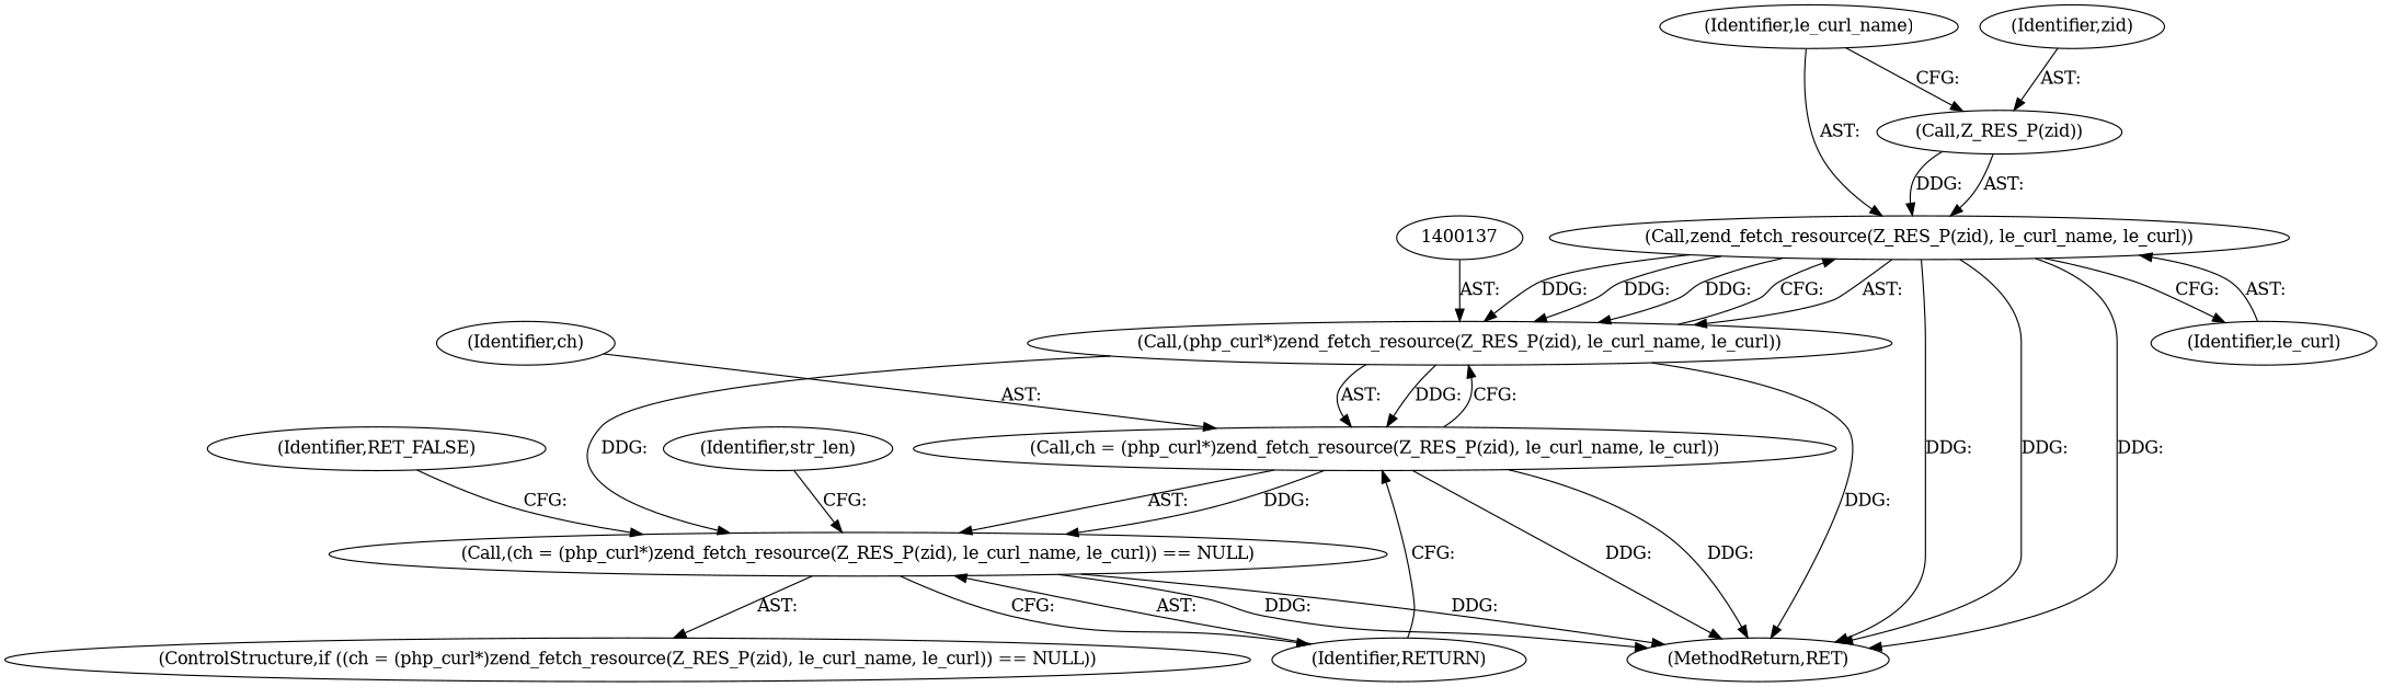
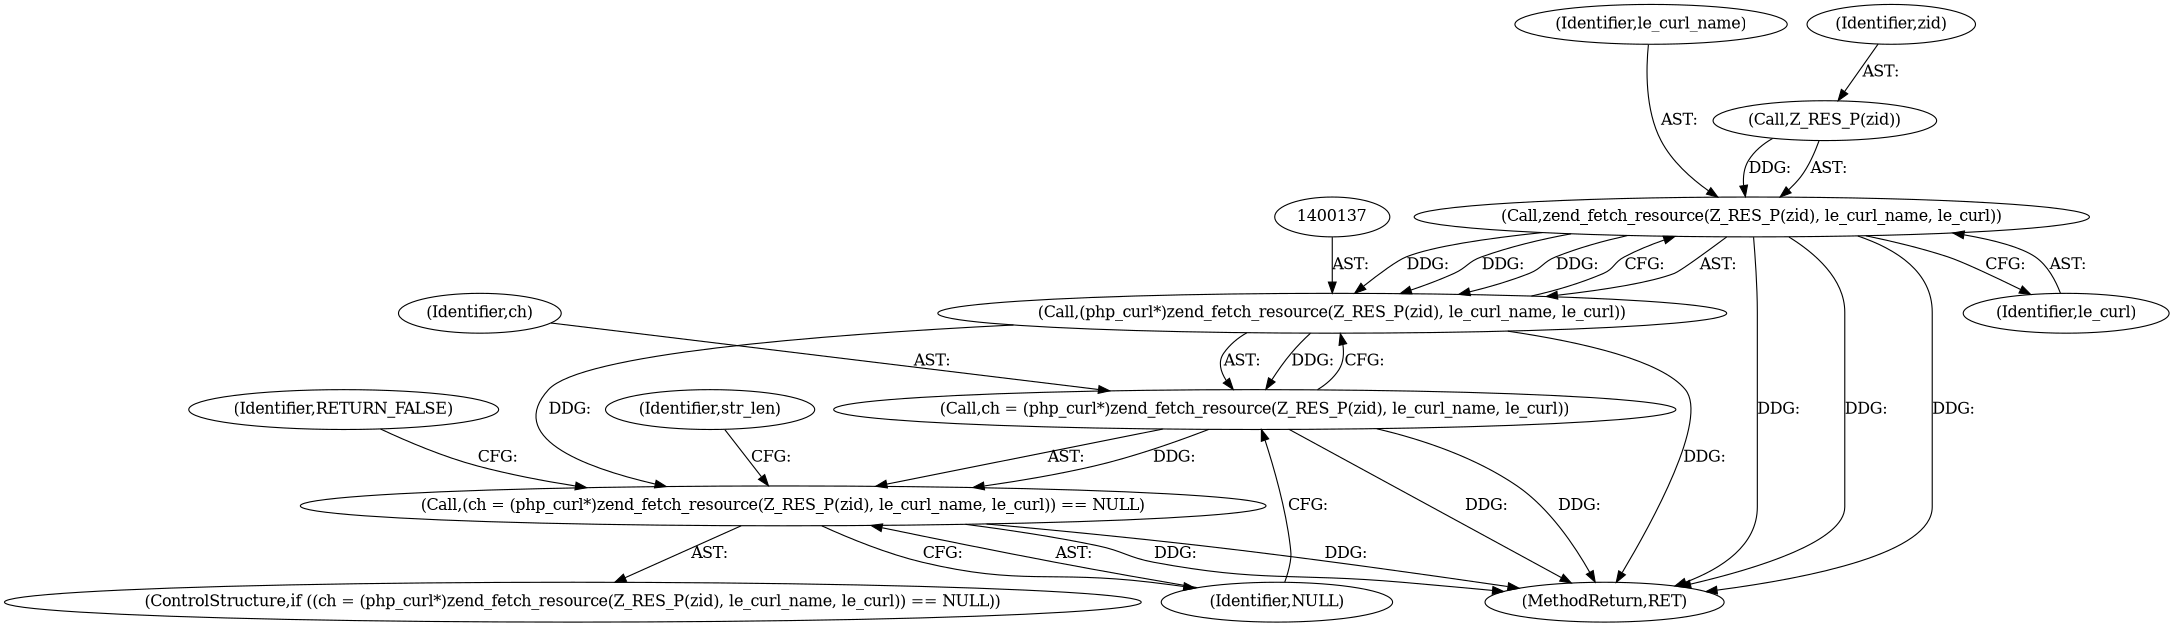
  digraph {
    n1 [label="(Call,Z_RES_P(zid))"]
    n2 [label="(Call,zend_fetch_resource(Z_RES_P(zid), le_curl_name, le_curl))"]
    n3 [label="(MethodReturn,RET)"]
    n4 [label="(Call,(php_curl*)zend_fetch_resource(Z_RES_P(zid), le_curl_name, le_curl))"]
    n5 [label="(Identifier,le_curl)"]
    n6 [label="(Identifier,zid)"]
    n7 [label="(Call,(ch = (php_curl*)zend_fetch_resource(Z_RES_P(zid), le_curl_name, le_curl)) == NULL)"]
    n8 [label="(Call,ch = (php_curl*)zend_fetch_resource(Z_RES_P(zid), le_curl_name, le_curl))"]
    n9 [label="(ControlStructure,if ((ch = (php_curl*)zend_fetch_resource(Z_RES_P(zid), le_curl_name, le_curl)) == NULL))"]
-   n10 [label="(Identifier,RETURN)"]
-   n11 [label="(Identifier,RET_FALSE)"]
+   n10 [label="(Identifier,NULL)"]
+   n11 [label="(Identifier,RETURN_FALSE)"]
    n12 [label="(Identifier,str_len)"]
    n13 [label="(Identifier,ch)"]
    n14 [label="(Identifier,le_curl_name)"]
    n15 [label=1400137]
    n1 -> n2 [label="AST: "]
    n1 -> n2 [label="DDG: "]
    n2 -> n3 [label="DDG: "]
    n2 -> n3 [label="DDG: "]
    n2 -> n3 [label="DDG: "]
    n2 -> n4 [label="AST: "]
    n2 -> n4 [label="DDG: "]
    n2 -> n4 [label="DDG: "]
    n2 -> n4 [label="DDG: "]
    n2 -> n5 [label="CFG: "]
    n4 -> n2 [label="CFG: "]
    n4 -> n3 [label="DDG: "]
    n4 -> n7 [label="DDG: "]
    n4 -> n8 [label="AST: "]
    n4 -> n8 [label="DDG: "]
    n5 -> n2 [label="AST: "]
    n6 -> n1 [label="AST: "]
    n7 -> n3 [label="DDG: "]
    n7 -> n3 [label="DDG: "]
    n7 -> n9 [label="AST: "]
    n7 -> n10 [label="CFG: "]
    n8 -> n3 [label="DDG: "]
    n8 -> n3 [label="DDG: "]
    n8 -> n4 [label="CFG: "]
    n8 -> n7 [label="AST: "]
    n8 -> n7 [label="DDG: "]
    n10 -> n7 [label="AST: "]
    n10 -> n8 [label="CFG: "]
    n11 -> n7 [label="CFG: "]
    n12 -> n7 [label="CFG: "]
    n13 -> n8 [label="AST: "]
-   n14 -> n1 [label="CFG: "]
    n14 -> n2 [label="AST: "]
    n15 -> n4 [label="AST: "]
  }
